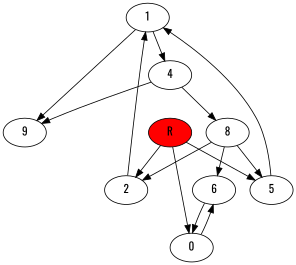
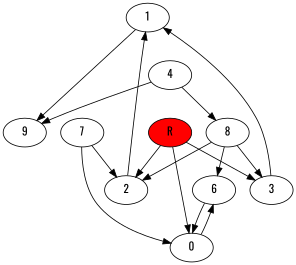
  digraph {
    fontname=Oswald
    node [fontname=Oswald]
    edge [fontname=Oswald]
    1
    4
    9
    8
    n5 [label=0]
    6
    2
-   5
+   7
+   5 [label=3]
    R [fillcolor="#ff0000" style=filled]
-   1 -> 4
    1 -> 9
    4 -> 9
    4 -> 8
    8 -> 6
    8 -> 2
    8 -> 5
    n5 -> 6
    6 -> n5
    2 -> 1
+   7 -> n5
+   7 -> 2
    5 -> 1
    R -> n5
    R -> 2
    R -> 5
  }
